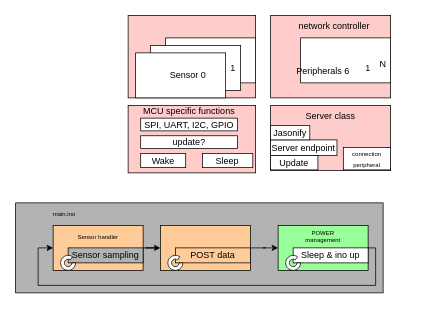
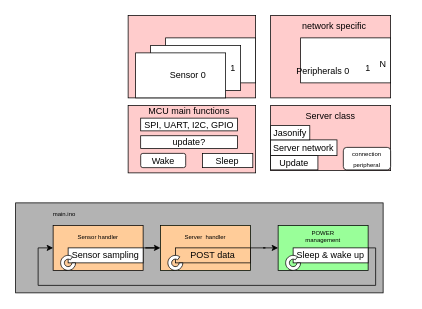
  <mxCell id="0" />
  <mxCell id="1" parent="0" />
  <mxCell id="2" value="" style="rounded=0;whiteSpace=wrap;html=1;fontSize=8;fillColor=#B3B3B3;" parent="1" vertex="1"><mxGeometry x="20" y="270" width="490" height="120" as="geometry" /></mxCell>
  <mxCell id="3" value="" style="group" parent="1" vertex="1" connectable="0"><mxGeometry x="170" y="20" width="190" height="110" as="geometry" /></mxCell>
  <mxCell id="4" value="N" style="text;html=1;strokeColor=none;fillColor=none;align=center;verticalAlign=middle;whiteSpace=wrap;rounded=0;" parent="3" vertex="1"><mxGeometry x="130" y="50" width="60" height="30" as="geometry" /></mxCell>
  <mxCell id="5" value="" style="group" parent="3" vertex="1" connectable="0"><mxGeometry width="170" height="110" as="geometry" /></mxCell>
  <mxCell id="6" value="" style="rounded=0;whiteSpace=wrap;html=1;fillColor=#FFCCCC;" parent="5" vertex="1"><mxGeometry width="170" height="110" as="geometry" /></mxCell>
  <mxCell id="7" value="" style="rounded=0;whiteSpace=wrap;html=1;" parent="5" vertex="1"><mxGeometry x="50" y="30" width="120" height="60" as="geometry" /></mxCell>
  <mxCell id="8" value="" style="rounded=0;whiteSpace=wrap;html=1;" parent="5" vertex="1"><mxGeometry x="30" y="40" width="120" height="60" as="geometry" /></mxCell>
  <mxCell id="9" value="" style="rounded=0;whiteSpace=wrap;html=1;" parent="5" vertex="1"><mxGeometry x="10" y="50" width="120" height="60" as="geometry" /></mxCell>
  <mxCell id="10" value="1" style="text;html=1;strokeColor=none;fillColor=none;align=center;verticalAlign=middle;whiteSpace=wrap;rounded=0;" parent="5" vertex="1"><mxGeometry x="110" y="55" width="60" height="30" as="geometry" /></mxCell>
  <mxCell id="11" value="Sensor 0" style="text;html=1;strokeColor=none;fillColor=none;align=center;verticalAlign=middle;whiteSpace=wrap;rounded=0;" parent="5" vertex="1"><mxGeometry x="50" y="65" width="60" height="30" as="geometry" /></mxCell>
  <mxCell id="12" value="" style="group" parent="1" vertex="1" connectable="0"><mxGeometry x="350" y="20" width="190" height="110" as="geometry" /></mxCell>
  <mxCell id="13" value="" style="rounded=0;whiteSpace=wrap;html=1;fillColor=#FFCCCC;" parent="12" vertex="1"><mxGeometry x="10" width="160" height="110" as="geometry" /></mxCell>
  <mxCell id="14" value="" style="rounded=0;whiteSpace=wrap;html=1;" parent="12" vertex="1"><mxGeometry x="50" y="30" width="120" height="60" as="geometry" /></mxCell>
  <mxCell id="15" value="N" style="text;html=1;strokeColor=none;fillColor=none;align=center;verticalAlign=middle;whiteSpace=wrap;rounded=0;" parent="12" vertex="1"><mxGeometry x="130" y="50" width="60" height="30" as="geometry" /></mxCell>
  <mxCell id="16" value="1" style="text;html=1;strokeColor=none;fillColor=none;align=center;verticalAlign=middle;whiteSpace=wrap;rounded=0;" parent="12" vertex="1"><mxGeometry x="110" y="55" width="60" height="30" as="geometry" /></mxCell>
- <mxCell id="17" value="Peripherals 6" style="text;html=1;strokeColor=none;fillColor=none;align=center;verticalAlign=middle;whiteSpace=wrap;rounded=0;" parent="12" vertex="1"><mxGeometry x="40" y="60" width="80" height="30" as="geometry" /></mxCell>
- <mxCell id="18" value="network controller" style="text;html=1;strokeColor=none;fillColor=none;align=center;verticalAlign=middle;whiteSpace=wrap;rounded=0;" parent="12" vertex="1"><mxGeometry x="40" width="110" height="30" as="geometry" /></mxCell>
+ <mxCell id="17" value="Peripherals 0" style="text;html=1;strokeColor=none;fillColor=none;align=center;verticalAlign=middle;whiteSpace=wrap;rounded=0;" parent="12" vertex="1"><mxGeometry x="40" y="60" width="80" height="30" as="geometry" /></mxCell>
+ <mxCell id="18" value="network specific" style="text;html=1;strokeColor=none;fillColor=none;align=center;verticalAlign=middle;whiteSpace=wrap;rounded=0;" parent="12" vertex="1"><mxGeometry x="40" width="110" height="30" as="geometry" /></mxCell>
  <mxCell id="19" value="" style="group" parent="1" vertex="1" connectable="0"><mxGeometry x="360" y="140" width="160" height="87" as="geometry" /></mxCell>
  <mxCell id="20" value="" style="rounded=0;whiteSpace=wrap;html=1;fillColor=#FFCCCC;container=0;" parent="19" vertex="1"><mxGeometry width="160" height="87" as="geometry" /></mxCell>
  <mxCell id="21" value="Server class" style="text;html=1;strokeColor=none;fillColor=none;align=center;verticalAlign=middle;whiteSpace=wrap;rounded=0;container=0;" parent="19" vertex="1"><mxGeometry x="8.941" width="142.118" height="30" as="geometry" /></mxCell>
- <mxCell id="22" value="Server endpoint" style="rounded=0;whiteSpace=wrap;html=1;container=0;" parent="19" vertex="1"><mxGeometry y="46" width="88.471" height="21" as="geometry" /></mxCell>
+ <mxCell id="22" value="Server network" style="rounded=0;whiteSpace=wrap;html=1;container=0;" parent="19" vertex="1"><mxGeometry y="46" width="88.471" height="21" as="geometry" /></mxCell>
  <mxCell id="23" value="Jasonify" style="rounded=0;whiteSpace=wrap;html=1;container=0;" parent="19" vertex="1"><mxGeometry y="27" width="52.235" height="19" as="geometry" /></mxCell>
  <mxCell id="24" value="Update" style="rounded=0;whiteSpace=wrap;html=1;container=0;" parent="19" vertex="1"><mxGeometry y="67" width="63.059" height="19" as="geometry" /></mxCell>
- <mxCell id="25" value="&lt;p&gt;&lt;font style=&quot;font-size: 8px;&quot;&gt;connection&lt;br&gt;&lt;/font&gt;&lt;font style=&quot;font-size: 8px;&quot;&gt;peripheral&lt;/font&gt;&lt;/p&gt;" style="rounded=0;whiteSpace=wrap;html=1;container=0;" parent="19" vertex="1"><mxGeometry x="96.941" y="56" width="63.059" height="30" as="geometry" /></mxCell>
+ <mxCell id="25" value="&lt;p&gt;&lt;font style=&quot;font-size: 8px;&quot;&gt;connection&lt;br&gt;&lt;/font&gt;&lt;font style=&quot;font-size: 8px;&quot;&gt;peripheral&lt;/font&gt;&lt;/p&gt;" style="whiteSpace=wrap;html=1;container=0;rounded=1;" parent="19" vertex="1"><mxGeometry x="96.941" y="56" width="63.059" height="30" as="geometry" /></mxCell>
  <mxCell id="26" value="" style="group" parent="1" vertex="1" connectable="0"><mxGeometry x="170" y="140" width="170" height="100" as="geometry" /></mxCell>
  <mxCell id="27" value="" style="rounded=0;whiteSpace=wrap;html=1;fillColor=#FFCCCC;container=0;" parent="26" vertex="1"><mxGeometry width="170" height="90" as="geometry" /></mxCell>
- <mxCell id="28" value="MCU specific functions" style="text;html=1;strokeColor=none;fillColor=none;align=center;verticalAlign=middle;whiteSpace=wrap;rounded=0;container=0;" parent="26" vertex="1"><mxGeometry x="6" y="-7" width="151" height="30" as="geometry" /></mxCell>
+ <mxCell id="28" value="MCU main functions" style="text;html=1;strokeColor=none;fillColor=none;align=center;verticalAlign=middle;whiteSpace=wrap;rounded=0;container=0;" parent="26" vertex="1"><mxGeometry x="6" y="-7" width="151" height="30" as="geometry" /></mxCell>
  <mxCell id="29" value="SPI, UART, I2C, GPIO" style="rounded=0;whiteSpace=wrap;html=1;container=0;" parent="26" vertex="1"><mxGeometry x="16.75" y="17" width="129" height="17" as="geometry" /></mxCell>
- <mxCell id="30" value="Wake" style="rounded=0;whiteSpace=wrap;html=1;container=0;" parent="26" vertex="1"><mxGeometry x="16.75" y="64" width="60" height="19" as="geometry" /></mxCell>
+ <mxCell id="30" value="Wake" style="whiteSpace=wrap;html=1;container=0;rounded=1;" parent="26" vertex="1"><mxGeometry x="16.75" y="64" width="60" height="19" as="geometry" /></mxCell>
  <mxCell id="31" value="Sleep" style="rounded=0;whiteSpace=wrap;html=1;container=0;" parent="26" vertex="1"><mxGeometry x="99.25" y="64" width="67" height="19" as="geometry" /></mxCell>
  <mxCell id="32" value="update?" style="rounded=0;whiteSpace=wrap;html=1;container=0;" parent="26" vertex="1"><mxGeometry x="16.75" y="40.5" width="129" height="17" as="geometry" /></mxCell>
  <mxCell id="33" value="" style="group" parent="1" vertex="1" connectable="0"><mxGeometry x="50" y="300" width="450" height="80" as="geometry" /></mxCell>
  <mxCell id="34" value="" style="group" parent="33" vertex="1" connectable="0"><mxGeometry x="20" width="120" height="60" as="geometry" /></mxCell>
  <mxCell id="35" value="" style="rounded=0;whiteSpace=wrap;html=1;fontSize=8;fillColor=#FFCC99;" parent="34" vertex="1"><mxGeometry width="120" height="60" as="geometry" /></mxCell>
  <mxCell id="36" value="Sensor handler" style="text;html=1;strokeColor=none;fillColor=none;align=center;verticalAlign=middle;whiteSpace=wrap;rounded=0;fontSize=8;" parent="34" vertex="1"><mxGeometry x="30" width="60" height="30" as="geometry" /></mxCell>
- <mxCell id="37" value="Sensor sampling" style="rounded=0;whiteSpace=wrap;html=1;fillColor=#b3b3b3;" parent="34" vertex="1"><mxGeometry x="20" y="30" width="100" height="20" as="geometry" /></mxCell>
+ <mxCell id="37" value="Sensor sampling" style="rounded=0;whiteSpace=wrap;html=1;" parent="34" vertex="1"><mxGeometry x="20" y="30" width="100" height="20" as="geometry" /></mxCell>
  <mxCell id="38" value="" style="verticalLabelPosition=bottom;verticalAlign=top;html=1;shape=mxgraph.basic.partConcEllipse;startAngle=0.25;endAngle=0.1;arcWidth=0.5;fontSize=8;fillColor=#FFFFFF;" parent="34" vertex="1"><mxGeometry x="10" y="40" width="20" height="20" as="geometry" /></mxCell>
  <mxCell id="39" value="" style="group;fillColor=#66FF66;" parent="33" vertex="1" connectable="0"><mxGeometry x="163" width="120" height="60" as="geometry" /></mxCell>
  <mxCell id="40" value="" style="rounded=0;whiteSpace=wrap;html=1;fontSize=8;fillColor=#FFCC99;" parent="39" vertex="1"><mxGeometry width="120" height="60" as="geometry" /></mxCell>
+ <mxCell id="41" value="Server&amp;nbsp; handler" style="text;html=1;strokeColor=none;fillColor=none;align=center;verticalAlign=middle;whiteSpace=wrap;rounded=0;fontSize=8;" parent="39" vertex="1"><mxGeometry x="30" width="60" height="30" as="geometry" /></mxCell>
  <mxCell id="42" value="POST data" style="rounded=0;whiteSpace=wrap;html=1;fillColor=#ffcc99;" parent="39" vertex="1"><mxGeometry x="20" y="30" width="100" height="20" as="geometry" /></mxCell>
  <mxCell id="43" value="" style="verticalLabelPosition=bottom;verticalAlign=top;html=1;shape=mxgraph.basic.partConcEllipse;startAngle=0.25;endAngle=0.1;arcWidth=0.5;fontSize=8;fillColor=#FFFFFF;" parent="39" vertex="1"><mxGeometry x="10" y="40" width="20" height="20" as="geometry" /></mxCell>
  <mxCell id="44" value="" style="group" parent="33" vertex="1" connectable="0"><mxGeometry x="320" width="120" height="60" as="geometry" /></mxCell>
  <mxCell id="45" value="" style="rounded=0;whiteSpace=wrap;html=1;fontSize=8;fillColor=#99FF99;" parent="44" vertex="1"><mxGeometry width="120" height="60" as="geometry" /></mxCell>
  <mxCell id="46" value="POWER management" style="text;html=1;strokeColor=none;fillColor=none;align=center;verticalAlign=middle;whiteSpace=wrap;rounded=0;fontSize=8;" parent="44" vertex="1"><mxGeometry x="30" width="60" height="30" as="geometry" /></mxCell>
- <mxCell id="47" value="Sleep &amp;amp; ino up" style="rounded=0;whiteSpace=wrap;html=1;" parent="44" vertex="1"><mxGeometry x="20" y="30" width="100" height="20" as="geometry" /></mxCell>
+ <mxCell id="47" value="Sleep &amp;amp; wake up" style="rounded=0;whiteSpace=wrap;html=1;" parent="44" vertex="1"><mxGeometry x="20" y="30" width="100" height="20" as="geometry" /></mxCell>
  <mxCell id="48" value="" style="verticalLabelPosition=bottom;verticalAlign=top;html=1;shape=mxgraph.basic.partConcEllipse;startAngle=0.25;endAngle=0.1;arcWidth=0.5;fontSize=8;fillColor=#FFFFFF;" parent="44" vertex="1"><mxGeometry x="10" y="40" width="20" height="20" as="geometry" /></mxCell>
  <mxCell id="49" style="edgeStyle=orthogonalEdgeStyle;rounded=0;orthogonalLoop=1;jettySize=auto;html=1;fontSize=8;" parent="33" source="35" target="40" edge="1"><mxGeometry relative="1" as="geometry" /></mxCell>
  <mxCell id="50" style="edgeStyle=orthogonalEdgeStyle;rounded=0;orthogonalLoop=1;jettySize=auto;html=1;fontSize=8;" parent="33" source="40" target="45" edge="1"><mxGeometry relative="1" as="geometry" /></mxCell>
  <mxCell id="51" style="edgeStyle=orthogonalEdgeStyle;rounded=0;orthogonalLoop=1;jettySize=auto;html=1;entryX=0;entryY=0.5;entryDx=0;entryDy=0;fontSize=8;" parent="33" source="45" target="35" edge="1"><mxGeometry relative="1" as="geometry"><Array as="points"><mxPoint x="450" y="30" /><mxPoint x="450" y="80" /><mxPoint y="80" /><mxPoint y="30" /></Array></mxGeometry></mxCell>
  <mxCell id="52" value="main.ino" style="text;html=1;strokeColor=none;fillColor=none;align=center;verticalAlign=middle;whiteSpace=wrap;rounded=0;fontSize=8;" parent="1" vertex="1"><mxGeometry x="20" y="270" width="130" height="30" as="geometry" /></mxCell>
